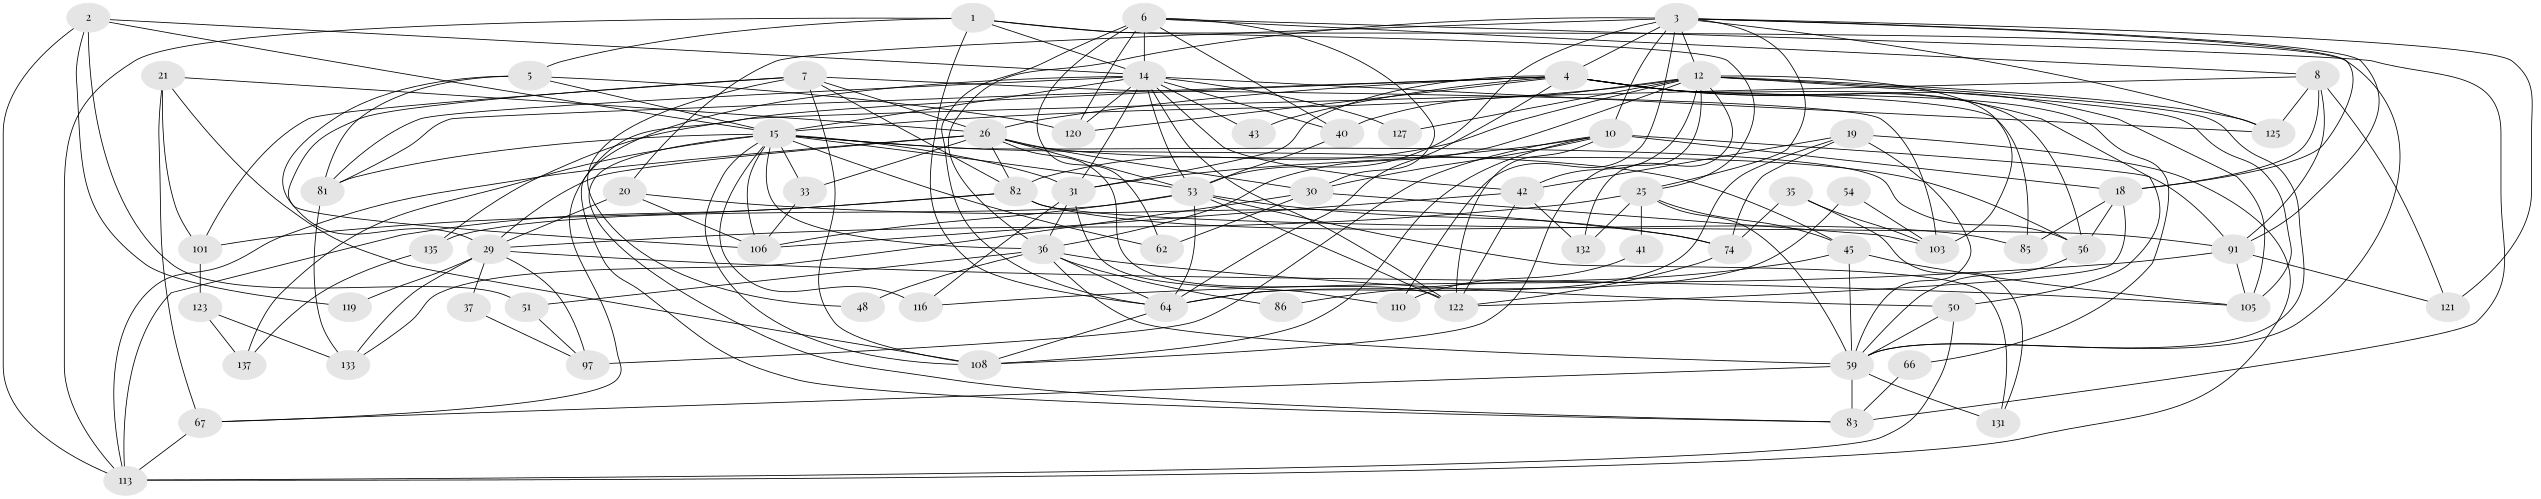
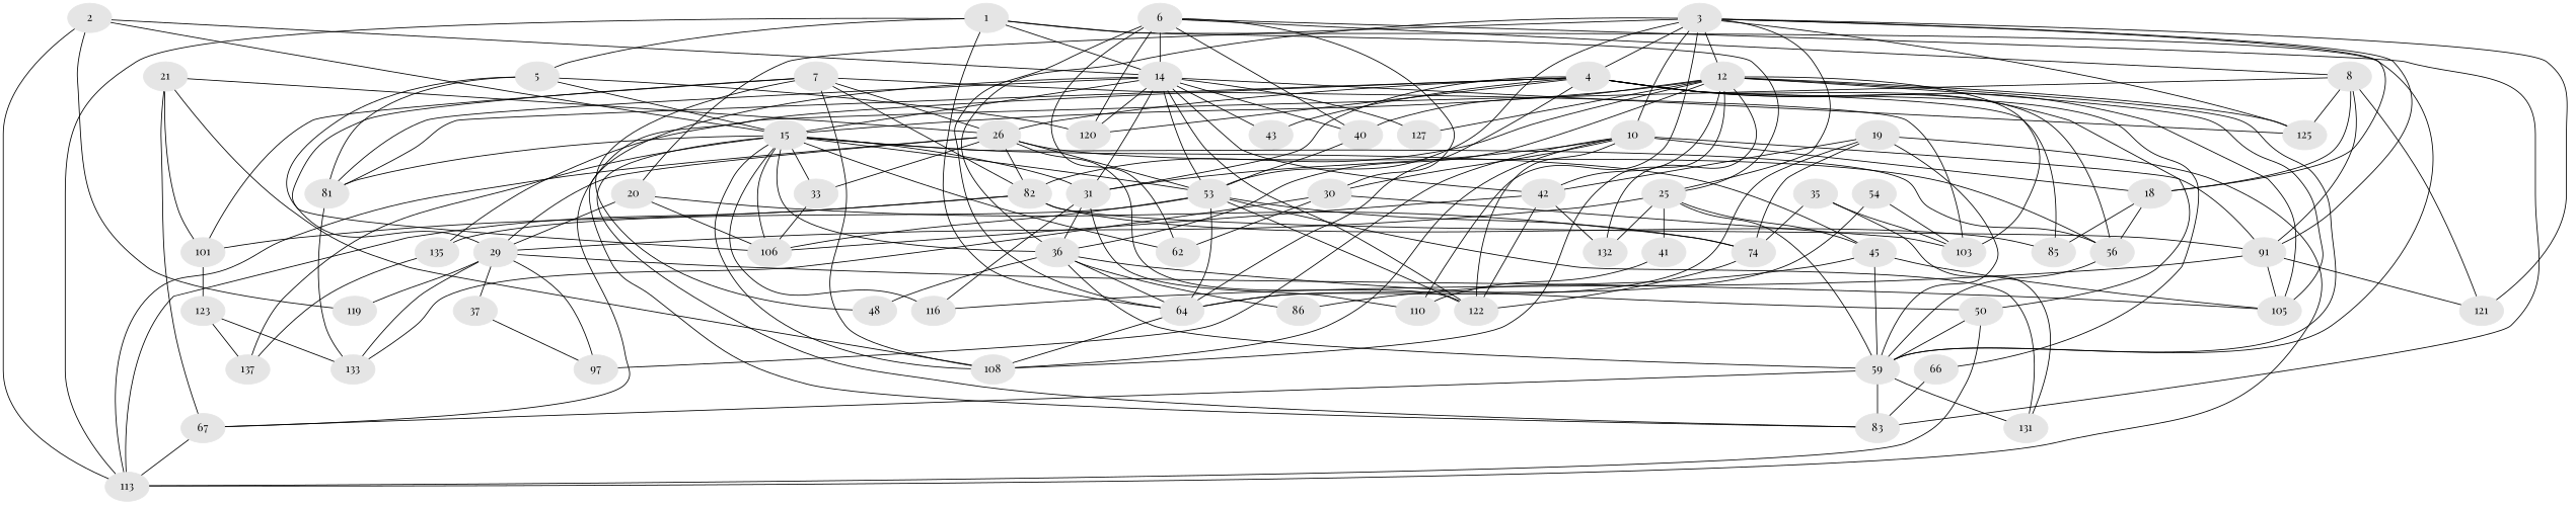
  graph {
    fontname="Playfair Display"
    node [color=gray90 fontname="Playfair Display" style=filled]
    edge [fontname="Playfair Display"]
    1 [super="+57"]
    5 [super="+80"]
    14 [super="+99+24+93"]
    25 [super="+100"]
    59 [super="+90+64"]
    n6 [label=64 super="+76+78"]
    113 [super="+128"]
    15 [super="+61+38"]
    81
    120
    106 [super="+126"]
    53 [super="+58"]
    125
    31 [super="+104"]
    43
    40
    83 [super="+84"]
    122 [super="+130"]
    42 [super="+49"]
    127
    29 [super="+98+88"]
    132
    45 [super="+77"]
    41
    67
    131
    108 [super="+118"]
    2
-   51
    119
    36 [super="+79+75"]
    56
    62 [super="+129"]
    33
    116
    137
    97
    3 [super="+65"]
    4 [super="+28+11+94"]
    10 [super="+44+72"]
    12 [super="+92+47+17"]
    18 [super="+89"]
    20 [super="+134"]
    91 [super="+109"]
    110
    121
    26 [super="+39+60+34"]
    50 [super="+68"]
    66
    85
    105 [super="+124"]
    30 [super="+87"]
    82 [super="+111+102"]
    103
    74
    48
    86
    135
    133
    6 [super="+9+96"]
    8 [super="+16"]
    7 [super="+27"]
    101
    37
    123
    19 [super="+71"]
    21 [super="+23"]
    35
    54
    1 -- 5
    1 -- 14
    1 -- 25
    1 -- 59
    1 -- n6
    1 -- 113
    5 -- 15
    5 -- 81
    5 -- 120
    5 -- 106
    14 -- 15
    14 -- 81
    14 -- 120
    14 -- 53
    14 -- 125
    14 -- 31
    14 -- 43
    14 -- 40
    14 -- 83
    14 -- 122
    14 -- 42
    14 -- 127
    25 -- 59
    25 -- 29
    25 -- 132
    25 -- 45
    25 -- 41
    59 -- 83
    59 -- 67
    59 -- 131
    n6 -- 108
    15 -- 81
    15 -- 106
    15 -- 53
    15 -- 31
    15 -- 83
    15 -- 45
    15 -- 108
    15 -- 36
    15 -- 56
    15 -- 62 [weight=3]
    15 -- 33
    15 -- 116
    15 -- 137
    81 -- 133
    53 -- n6
    53 -- 106
    53 -- 122
    53 -- 131
    53 -- 74
    53 -- 135
    31 -- 36
    31 -- 116
    31 -- 110
    40 -- 53
    42 -- 106
    42 -- 122
    42 -- 132
    29 -- 119
    29 -- 97 [weight=2]
    29 -- 105
    29 -- 133
    29 -- 37
    45 -- 59 [weight=2]
    45 -- 105
    45 -- 86
    41 -- 110
    67 -- 113
    2 -- 14
    2 -- 113
    2 -- 15
-   2 -- 51
    2 -- 119
-   51 -- 97
    36 -- 59
    36 -- n6
-   36 -- 51
    36 -- 50
    36 -- 48
    36 -- 86
    56 -- 59
    33 -- 106
    3 -- 25
    3 -- 53
    3 -- 125
    3 -- 36
    3 -- 4
    3 -- 10
    3 -- 12
    3 -- 18
    3 -- 20
    3 -- 91
    3 -- 110
    3 -- 121
    4 -- n6
    4 -- 81
    4 -- 120
    4 -- 31
    4 -- 43
    4 -- 67
    4 -- 56
    4 -- 26
    4 -- 50 [weight=2]
    4 -- 66
    4 -- 85
    4 -- 105
    10 -- 31
    10 -- 122
    10 -- 108
    10 -- 97
    10 -- 18
    10 -- 91
    10 -- 30
    12 -- 59
    12 -- 15
    12 -- 125
    12 -- 40
    12 -- 42
    12 -- 127
    12 -- 132
    12 -- 108
    12 -- 36 [weight=2]
    12 -- 105
    12 -- 82
    12 -- 103
-   18 -- 122
    18 -- 56
    18 -- 85
    20 -- 106
    20 -- 29
    20 -- 74
    91 -- 116
    91 -- 121
    91 -- 105
    26 -- 113 [weight=2]
    26 -- 53 [weight=2]
    26 -- 122
    26 -- 29
    26 -- 56
    26 -- 33
-   26 -- 30
    26 -- 82
    50 -- 59
    50 -- 113
    66 -- 83
    30 -- 62
    30 -- 103
    30 -- 133
    82 -- 113
    82 -- 91
    82 -- 85
    82 -- 101
    74 -- 122
    135 -- 137
    6 -- 14
    6 -- n6
    6 -- 120
    6 -- 40
    6 -- 83
    6 -- 62 [weight=2]
    6 -- 30
    6 -- 8
    8 -- 125
    8 -- 18
    8 -- 91
    8 -- 121
    8 -- 135
    7 -- 29
    7 -- 108
    7 -- 26
    7 -- 82
    7 -- 103
    7 -- 48
    7 -- 101
    101 -- 123
    37 -- 97
    123 -- 137
    123 -- 133
    19 -- 59
    19 -- n6
    19 -- 113
    19 -- 42
    19 -- 74
    21 -- 67 [weight=2]
    21 -- 108
    21 -- 26
    21 -- 101
    35 -- 131
    35 -- 103
    35 -- 74
    54 -- n6
    54 -- 103
  }
